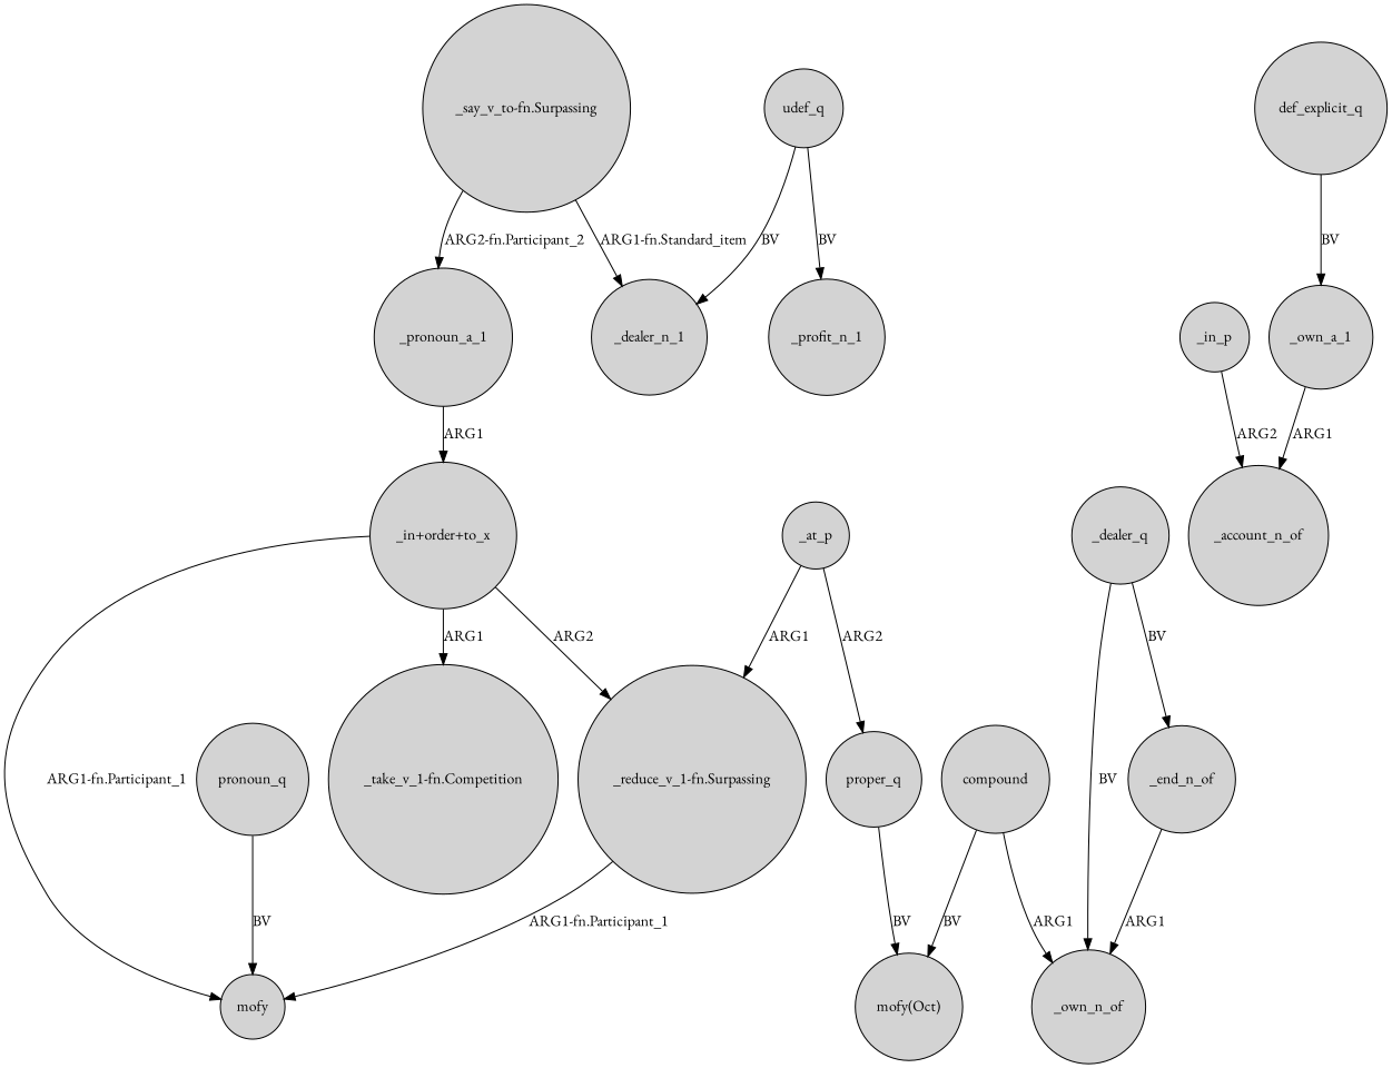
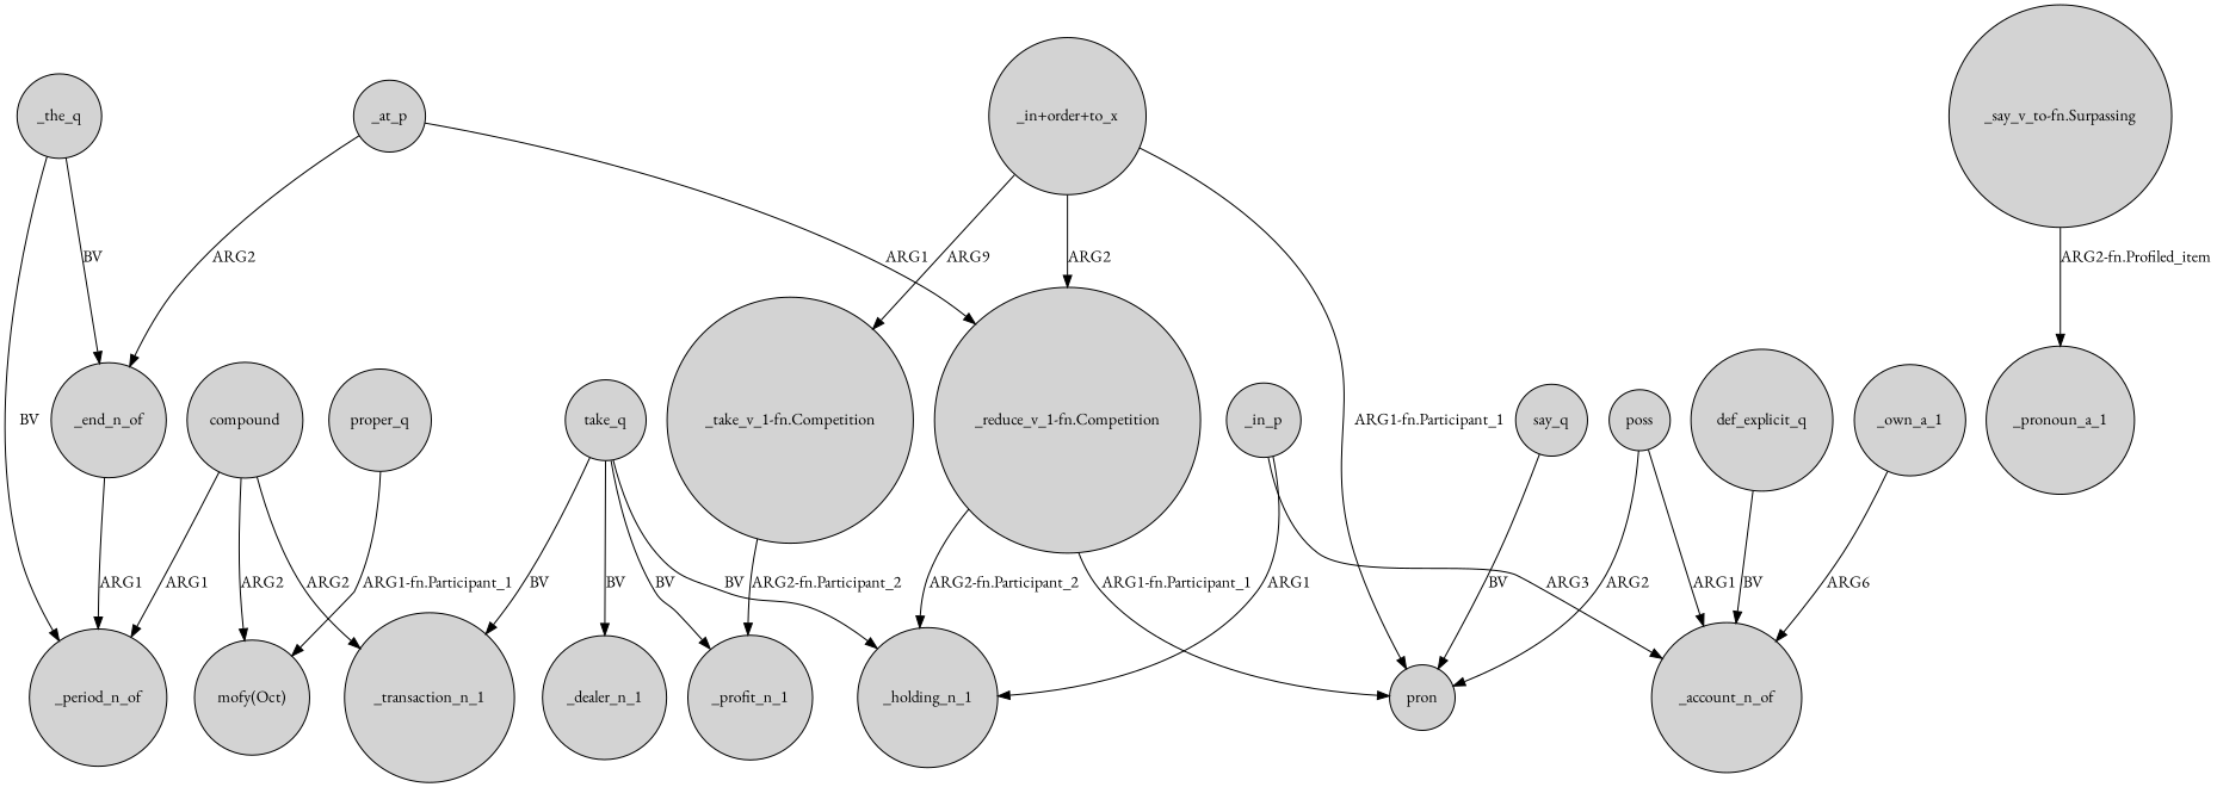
  digraph {
    fontname="EB Garamond"
    node [fontname="EB Garamond" shape=circle style=filled]
    edge [fontname="EB Garamond"]
    _at_p
    _end_n_of
-   "_reduce_v_1-fn.Competition" [label="_reduce_v_1-fn.Surpassing"]
-   _period_n_of [label=_own_n_of]
-   pron [label=mofy]
+   "_reduce_v_1-fn.Competition"
+   _period_n_of
+   _holding_n_1
+   pron
    _in_p
    _account_n_of
-   udef_q
+   udef_q [label=take_q]
    _profit_n_1
+   _transaction_n_1
    _dealer_n_1
    def_explicit_q
-   pronoun_q
+   pronoun_q [label=say_q]
    "_in+order+to_x"
    "_take_v_1-fn.Competition"
+   poss
    "_say_v_to-fn.Surpassing"
    n19 [label=_pronoun_a_1]
    compound
    "mofy(Oct)"
    proper_q
-   _the_q [label=_dealer_q]
+   _the_q
    _own_a_1
-   _at_p -> proper_q [label=ARG2]
+   _at_p -> _end_n_of [label=ARG2]
    _at_p -> "_reduce_v_1-fn.Competition" [label=ARG1]
    _end_n_of -> _period_n_of [label=ARG1]
+   "_reduce_v_1-fn.Competition" -> _holding_n_1 [label="ARG2-fn.Participant_2"]
    "_reduce_v_1-fn.Competition" -> pron [label="ARG1-fn.Participant_1"]
-   _in_p -> _account_n_of [label=ARG2]
+   _in_p -> _holding_n_1 [label=ARG1]
+   _in_p -> _account_n_of [label=ARG3]
+   udef_q -> _holding_n_1 [label=BV]
    udef_q -> _profit_n_1 [label=BV]
+   udef_q -> _transaction_n_1 [label=BV]
    udef_q -> _dealer_n_1 [label=BV]
-   def_explicit_q -> _own_a_1 [label=BV]
+   def_explicit_q -> _account_n_of [label=BV]
    pronoun_q -> pron [label=BV]
    "_in+order+to_x" -> "_reduce_v_1-fn.Competition" [label=ARG2]
    "_in+order+to_x" -> pron [label="ARG1-fn.Participant_1"]
-   "_in+order+to_x" -> "_take_v_1-fn.Competition" [label=ARG1]
-   "_say_v_to-fn.Surpassing" -> _dealer_n_1 [label="ARG1-fn.Standard_item"]
-   "_say_v_to-fn.Surpassing" -> n19 [label="ARG2-fn.Participant_2"]
-   n19 -> "_in+order+to_x" [label=ARG1]
+   "_in+order+to_x" -> "_take_v_1-fn.Competition" [label=ARG9]
+   "_take_v_1-fn.Competition" -> _profit_n_1 [label="ARG2-fn.Participant_2"]
+   poss -> pron [label=ARG2]
+   poss -> _account_n_of [label=ARG1]
+   "_say_v_to-fn.Surpassing" -> n19 [label="ARG2-fn.Profiled_item"]
    compound -> _period_n_of [label=ARG1]
-   compound -> "mofy(Oct)" [label=BV]
-   proper_q -> "mofy(Oct)" [label=BV]
+   compound -> _transaction_n_1 [label=ARG2]
+   compound -> "mofy(Oct)" [label=ARG2]
+   proper_q -> "mofy(Oct)" [label="ARG1-fn.Participant_1"]
    _the_q -> _end_n_of [label=BV]
    _the_q -> _period_n_of [label=BV]
-   _own_a_1 -> _account_n_of [label=ARG1]
+   _own_a_1 -> _account_n_of [label=ARG6]
  }
